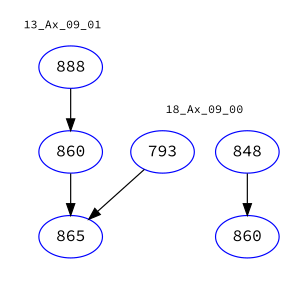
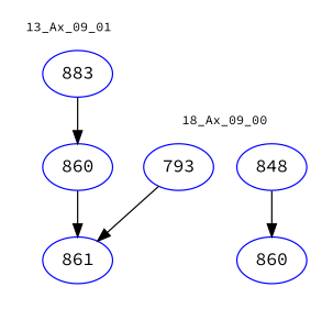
  digraph {
    fontname="Source Code Pro"
    node [color=blue fontname="Source Code Pro"]
    edge [color=black fontname="Source Code Pro"]
-   n1 [label=888]
+   n1 [label=883]
    n2 [label=860]
-   n3 [label=865]
+   n3 [label=861]
    n4 [label=793]
    n5 [label=848]
    n6 [label=860]
    subgraph cluster_1 {
      color=white
      fontsize=10
      label="13_Ax_09_01"
      n1
      n2
      n3
    }
    subgraph cluster_2 {
      color=white
      fontsize=10
      label="18_Ax_09_00"
      n4
      n5
      n6
    }
    n1 -> n2
    n2 -> n3
    n4 -> n3
    n5 -> n6
  }
